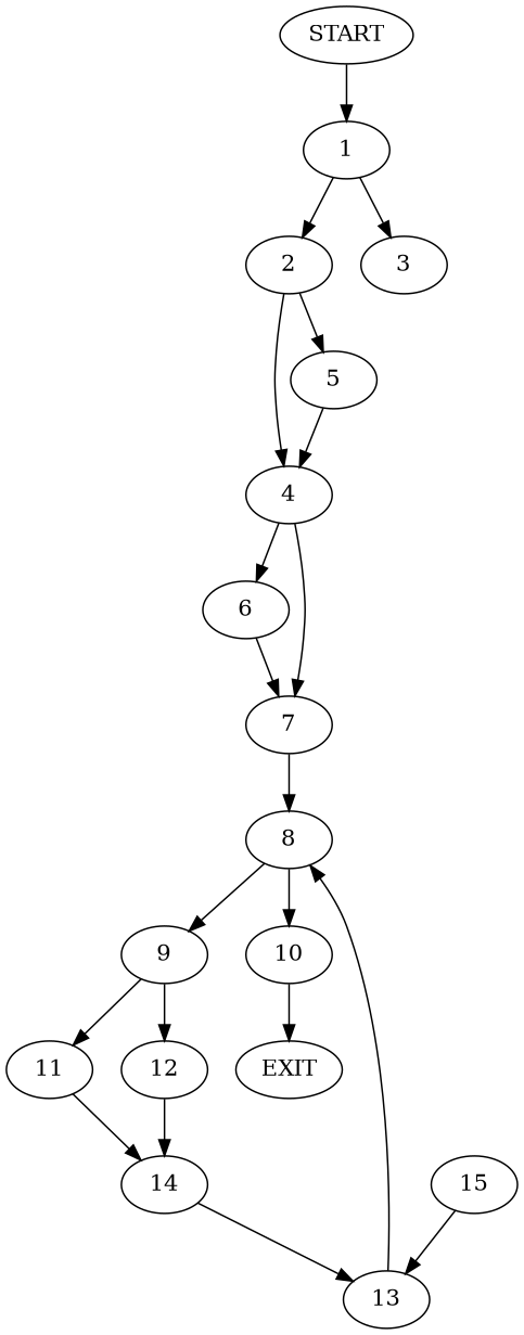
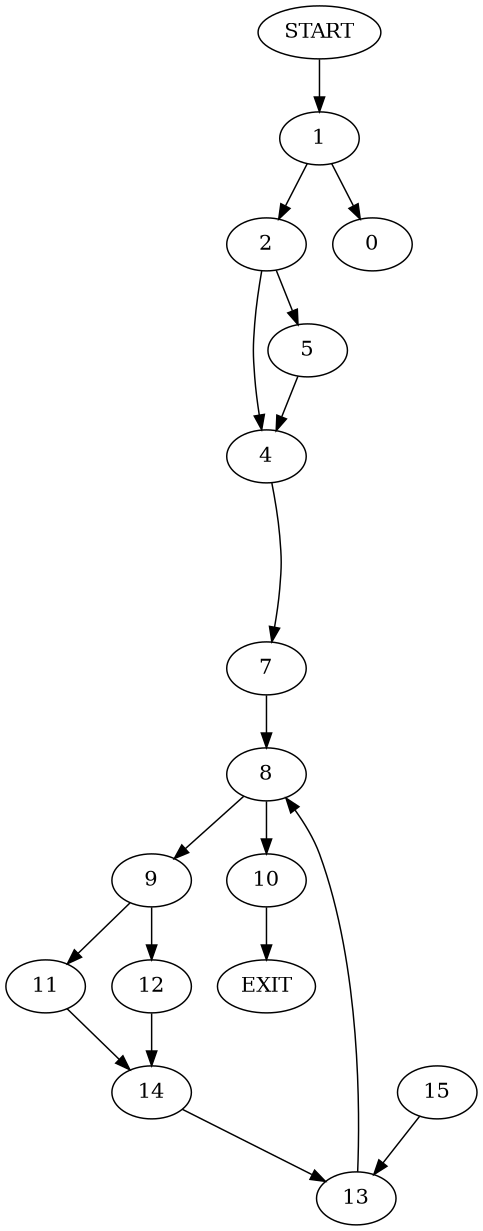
  digraph {
    n1 [label=START]
    1
    2
-   3
+   3 [label=0]
    n5 [label=EXIT]
    4
    5
-   6
    7
    8
    9
    10
    11
    12
    14
    13
    15
    n1 -> 1
    1 -> 2
    1 -> 3
    2 -> 4
    2 -> 5
-   4 -> 6
    4 -> 7
    5 -> 4
-   6 -> 7
    7 -> 8
    8 -> 9
    8 -> 10
    9 -> 11
    9 -> 12
    10 -> n5
    11 -> 14
    12 -> 14
    14 -> 13
    13 -> 8
    15 -> 13
  }
